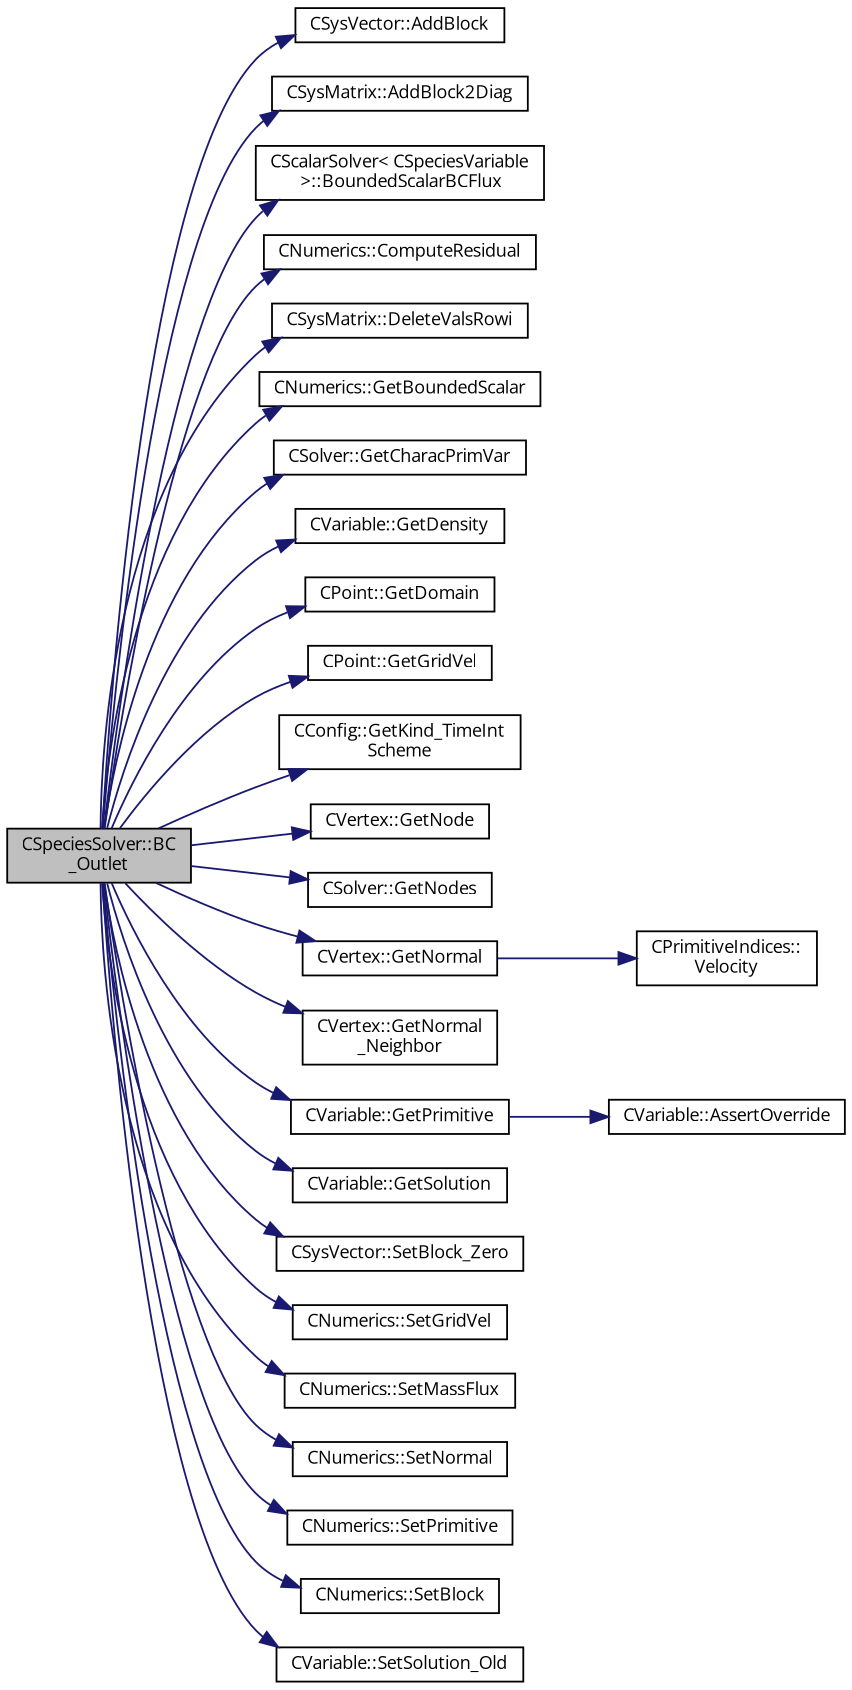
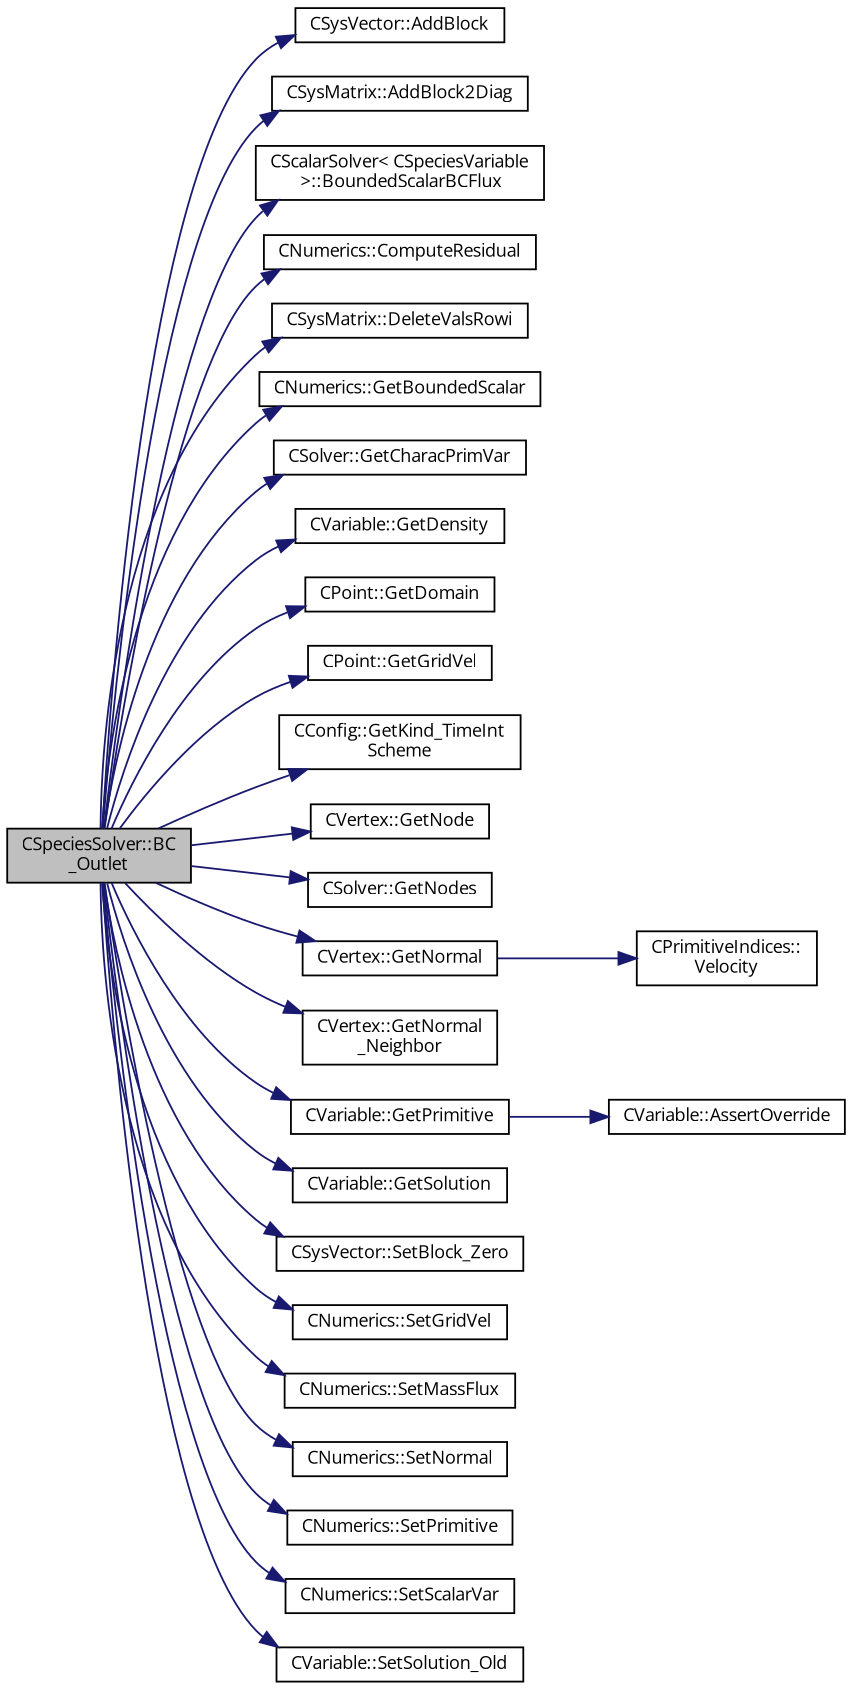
  digraph {
    fontname="Open Sans"
    rankdir=LR
    node [color=black fillcolor=white fontname="Open Sans" fontsize=10 shape=record style=filled]
    edge [color=midnightblue fontname="Open Sans" fontsize=10 labelfontname=Helvetica labelfontsize=10 style=solid]
    n1 [fillcolor=grey75 fontcolor=black height=0.2 label="CSpeciesSolver::BC\l_Outlet" width=0.4]
    n2 [height=0.2 label="CSysVector::AddBlock" width=0.4]
    n3 [height=0.2 label="CSysMatrix::AddBlock2Diag" width=0.4]
    n4 [height=0.2 label="CScalarSolver\< CSpeciesVariable\l \>::BoundedScalarBCFlux" width=0.4]
    n5 [height=0.2 label="CNumerics::ComputeResidual" width=0.4]
    n6 [height=0.2 label="CSysMatrix::DeleteValsRowi" width=0.4]
    n7 [height=0.2 label="CNumerics::GetBoundedScalar" width=0.4]
    n8 [height=0.2 label="CSolver::GetCharacPrimVar" width=0.4]
    n9 [height=0.2 label="CVariable::GetDensity" width=0.4]
    n10 [height=0.2 label="CPoint::GetDomain" width=0.4]
    n11 [height=0.2 label="CPoint::GetGridVel" width=0.4]
    n12 [height=0.2 label="CConfig::GetKind_TimeInt\lScheme" width=0.4]
    n13 [height=0.2 label="CVertex::GetNode" width=0.4]
    n14 [height=0.2 label="CSolver::GetNodes" width=0.4]
    n15 [height=0.2 label="CVertex::GetNormal" width=0.4]
    n16 [height=0.2 label="CVertex::GetNormal\l_Neighbor" width=0.4]
    n17 [height=0.2 label="CVariable::GetPrimitive" width=0.4]
    n18 [height=0.2 label="CVariable::GetSolution" width=0.4]
    n19 [height=0.2 label="CSysVector::SetBlock_Zero" width=0.4]
    n20 [height=0.2 label="CNumerics::SetGridVel" width=0.4]
    n21 [height=0.2 label="CNumerics::SetMassFlux" width=0.4]
    n22 [height=0.2 label="CNumerics::SetNormal" width=0.4]
    n23 [height=0.2 label="CNumerics::SetPrimitive" width=0.4]
-   n24 [height=0.2 label="CNumerics::SetBlock" width=0.4]
+   n24 [height=0.2 label="CNumerics::SetScalarVar" width=0.4]
    n25 [height=0.2 label="CVariable::SetSolution_Old" width=0.4]
    n26 [height=0.2 label="CPrimitiveIndices::\lVelocity" width=0.4]
    n27 [height=0.2 label="CVariable::AssertOverride" width=0.4]
    n1 -> n2
    n1 -> n3
    n1 -> n4
    n1 -> n5
    n1 -> n6
    n1 -> n7
    n1 -> n8
    n1 -> n9
    n1 -> n10
    n1 -> n11
    n1 -> n12
    n1 -> n13
    n1 -> n14
    n1 -> n15
    n1 -> n16
    n1 -> n17
    n1 -> n18
    n1 -> n19
    n1 -> n20
    n1 -> n21
    n1 -> n22
    n1 -> n23
    n1 -> n24
    n1 -> n25
    n15 -> n26
    n17 -> n27
  }
